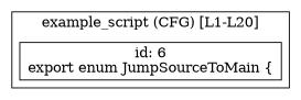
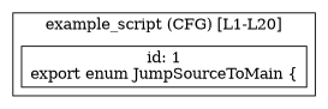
  digraph {
    rankdir=LR
-   n1 [label="id: 6\nexport enum JumpSourceToMain {" shape=box]
+   n1 [label="id: 1\nexport enum JumpSourceToMain {" shape=box]
    subgraph cluster_1 {
      label="example_script (CFG) [L1-L20]"
      n1
    }
  }
